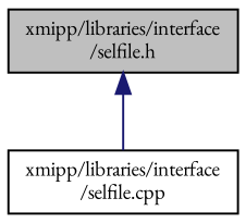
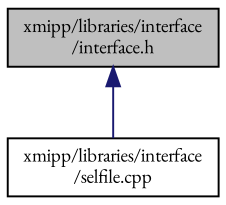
  digraph {
    fontname="EB Garamond"
    node [color=black fontname="EB Garamond" fontsize=10 shape=record style=filled]
-   n1 [fillcolor=grey75 fontcolor=black height=0.2 label="xmipp/libraries/interface\l/selfile.h" width=0.4]
+   n1 [fillcolor=grey75 fontcolor=black height=0.2 label="xmipp/libraries/interface\l/interface.h" width=0.4]
    n2 [fillcolor=white height=0.2 label="xmipp/libraries/interface\l/selfile.cpp" width=0.4]
    n1 -> n2 [color=midnightblue dir=back fontname="EB Garamond" fontsize=10 labelfontname=Helvetica labelfontsize=10 style=solid]
  }
